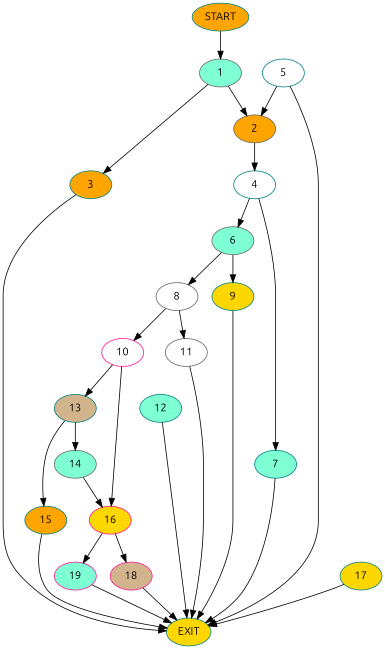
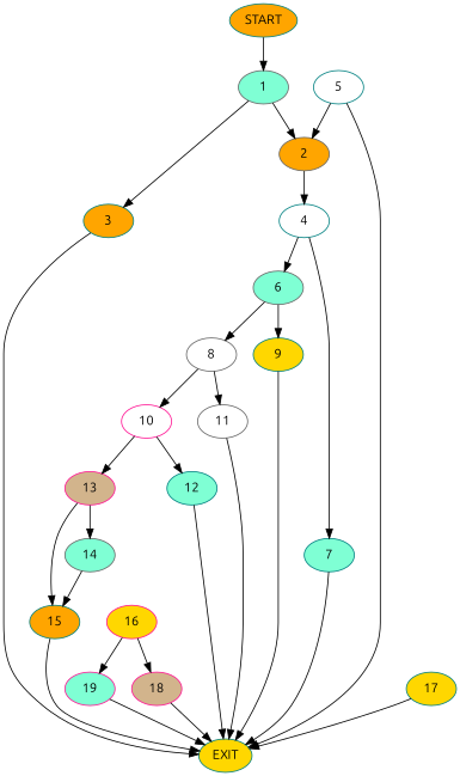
  digraph {
    fontname=Ubuntu
    node [color=teal fillcolor=aquamarine fontname=Ubuntu style=filled]
    edge [fontname=Ubuntu]
    n1 [fillcolor=orange label=START]
    1 [color=gray40]
    2 [color=gray40 fillcolor=orange]
    3 [fillcolor=orange]
    n5 [fillcolor=gold label=EXIT]
    4 [fillcolor=white]
    6 [color=gray40]
    7
    5 [fillcolor=white]
    8 [color=gray40 fillcolor=white]
    9 [fillcolor=gold]
    10 [color=deeppink fillcolor=white]
    11 [color=gray40 fillcolor=white]
    12
-   13 [fillcolor=tan]
+   13 [color=deeppink fillcolor=tan]
    14 [color=gray40]
    15 [fillcolor=orange]
    16 [color=deeppink fillcolor=gold]
    18 [color=deeppink fillcolor=tan]
    19 [color=deeppink]
    17 [fillcolor=gold]
    n1 -> 1
    1 -> 2
    1 -> 3
    2 -> 4
    3 -> n5
    4 -> 6
    4 -> 7
    6 -> 8
    6 -> 9
    7 -> n5
    5 -> 2
    5 -> n5
    8 -> 10
    8 -> 11
    9 -> n5
-   10 -> 16
+   10 -> 12
    10 -> 13
    11 -> n5
    12 -> n5
    13 -> 14
    13 -> 15
-   14 -> 16
+   14 -> 15
    15 -> n5
    16 -> 18
    16 -> 19
    18 -> n5
    19 -> n5
    17 -> n5
  }
